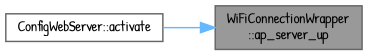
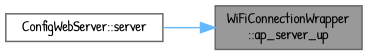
  digraph {
    rankdir=RL
    fontname="Patrick Hand"
    node [fontname="Patrick Hand" fontsize=10 shape=box style=filled]
    n1 [color=gray40 fillcolor=grey60 fontcolor=black height=0.2 label="WiFiConnectionWrapper\l::ap_server_up" width=0.4]
-   n2 [color=grey40 fillcolor=white height=0.2 label="ConfigWebServer::activate" width=0.4]
+   n2 [color=grey40 fillcolor=white height=0.2 label="ConfigWebServer::server" width=0.4]
    n1 -> n2 [color=steelblue1 dir=back fontname="Patrick Hand" fontsize=10 labelfontname=Helvetica labelfontsize=10 style=solid]
  }
